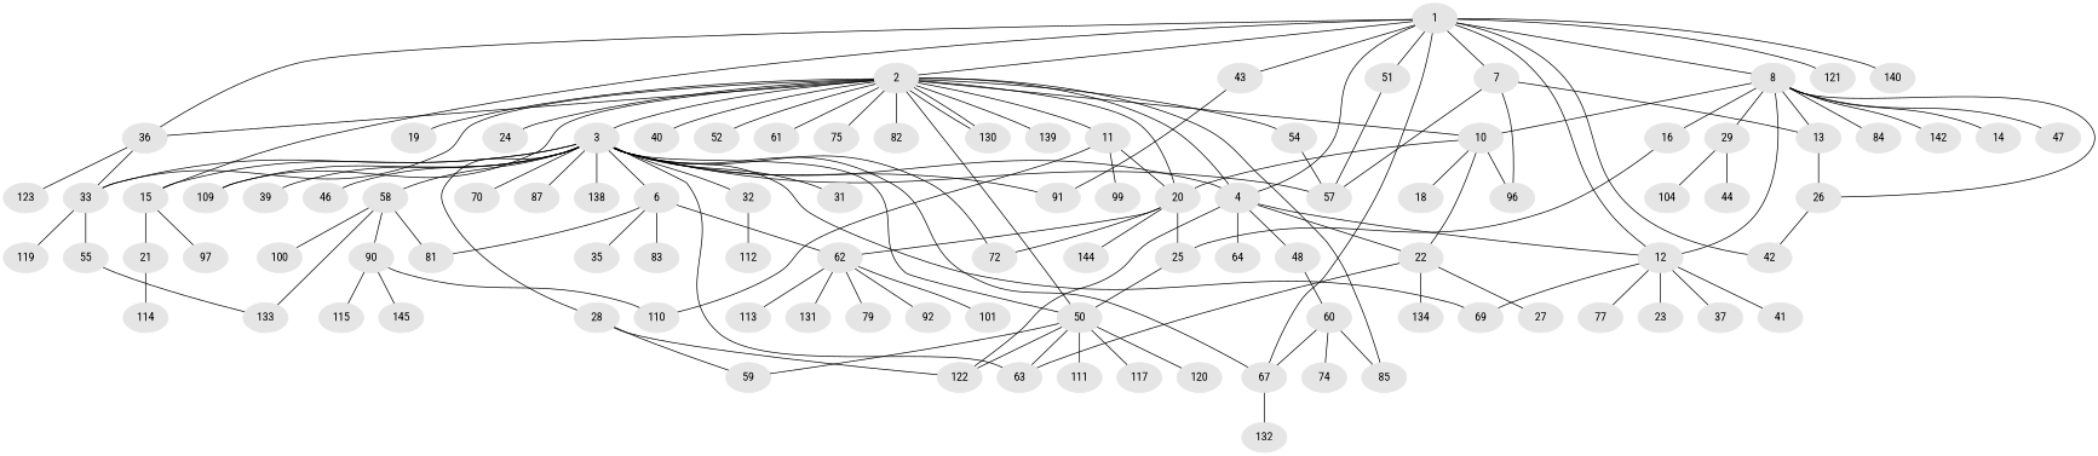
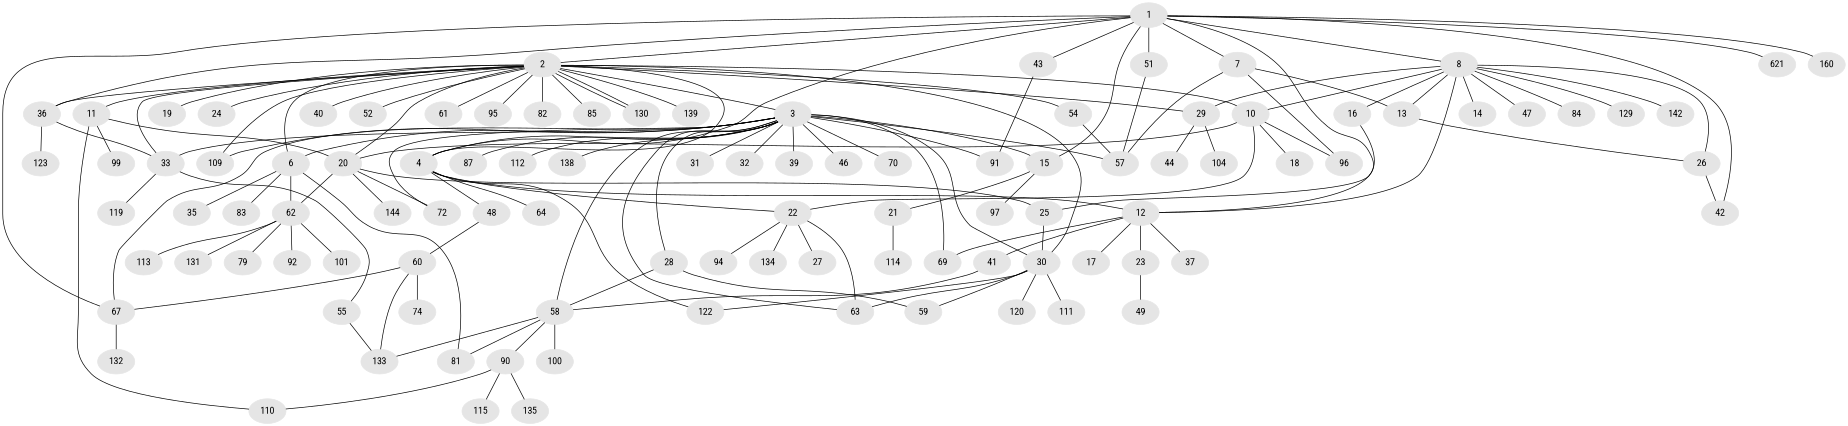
  graph {
    fontname="Roboto Condensed"
    node [color=gray90 fontname="Roboto Condensed" style=filled]
    edge [fontname="Roboto Condensed"]
    1 [super="+5"]
    2 [super="+118"]
    4 [super="+80"]
    7 [super="+98"]
    8 [super="+50"]
    12 [super="+34"]
    15
    36 [super="+106"]
    42 [super="+77"]
    43 [super="+86"]
    51 [super="+66"]
    67
-   121
-   140
+   121 [label=621]
+   140 [label=160]
    3 [super="+9"]
    6 [super="+102"]
    10 [super="+128"]
    11 [super="+65"]
    19
    20 [super="+71"]
    24
    29 [super="+53"]
-   30 [super="+124" label=50]
+   30 [super="+124"]
    33 [super="+125"]
    40
    52
    54
    61
-   75 [super="+127"]
+   75 [super="+127" label=95]
    82
    85 [super="+89"]
    109
    130
    139
    22 [super="+68"]
    48
    64
    122
    57
    13
    96 [super="+108"]
    14
    16
    26 [super="+38"]
    47 [super="+143"]
    84
+   129
    142
    69 [super="+76"]
-   17 [label=77]
+   17
    23 [super="+88"]
    37
    41 [super="+95"]
    21 [super="+73"]
    97
    123 [super="+137"]
    91 [super="+93"]
    132
    28 [super="+45"]
    31 [super="+56"]
    32
    39
    46
    58 [super="+141"]
    63 [super="+103"]
    70
    72
    87
    112
    138
    35
    62 [super="+78"]
    81 [super="+136"]
    83
    18
    99
    110
    25 [super="+107"]
    144
    104
    44
    59
    111
-   117
    120
    55
    119
    90 [super="+105"]
    100 [super="+126"]
    133
    27
+   94
    134
    60 [super="+116"]
    79
    92
    101
    113
    131
+   49
    114
    74
    115
-   135 [label=145]
+   135
    1 -- 2
    1 -- 4
    1 -- 7
    1 -- 8
    1 -- 12
    1 -- 15
    1 -- 36
    1 -- 42
    1 -- 43
    1 -- 51
    1 -- 67
    1 -- 121
    1 -- 140
    2 -- 4
    2 -- 36
    2 -- 3 [weight=2]
+   2 -- 6
    2 -- 10
    2 -- 11
    2 -- 19
    2 -- 20
    2 -- 24
+   2 -- 29
    2 -- 30
    2 -- 33
    2 -- 40
    2 -- 52
    2 -- 54
    2 -- 61
    2 -- 75
    2 -- 82
    2 -- 85
    2 -- 109
    2 -- 130
    2 -- 130
    2 -- 139
    4 -- 12
    4 -- 22
    4 -- 48
    4 -- 64
    4 -- 122
    7 -- 57
    7 -- 13
    7 -- 96
    8 -- 12
    8 -- 10
    8 -- 29
    8 -- 13
    8 -- 14
    8 -- 16
    8 -- 26
    8 -- 47
    8 -- 84
+   8 -- 129
    8 -- 142
    12 -- 69
    12 -- 17
    12 -- 23 [weight=2]
    12 -- 37
    12 -- 41
    15 -- 21
    15 -- 97
    36 -- 33
    36 -- 123
    43 -- 91
    51 -- 57
    67 -- 132
    3 -- 4
    3 -- 15
    3 -- 67
    3 -- 6
    3 -- 30
    3 -- 33
    3 -- 109
    3 -- 57
    3 -- 69
    3 -- 91
    3 -- 28
    3 -- 31
    3 -- 32
    3 -- 39
    3 -- 46
    3 -- 58
    3 -- 63
    3 -- 70
    3 -- 72
    3 -- 87
-   32 -- 112
+   3 -- 112
    3 -- 138
    6 -- 35
    6 -- 62
    6 -- 81
    6 -- 83
    10 -- 20
    10 -- 22
    10 -- 96
    10 -- 18
    11 -- 20
    11 -- 99
    11 -- 110
    20 -- 72
    20 -- 62
    20 -- 25
    20 -- 144
    29 -- 104
    29 -- 44
    30 -- 122
    30 -- 63
    30 -- 59
    30 -- 111
-   30 -- 117
    30 -- 120
    33 -- 55
    33 -- 119
    54 -- 57
    22 -- 63
    22 -- 27
+   22 -- 94
    22 -- 134
    48 -- 60
    13 -- 26
    16 -- 25
    26 -- 42
+   23 -- 49
+   41 -- 58
    21 -- 114
-   28 -- 122
+   28 -- 58
    28 -- 59
    58 -- 81
    58 -- 90
    58 -- 100
    58 -- 133
    62 -- 79
    62 -- 92
    62 -- 101
    62 -- 113
    62 -- 131
    25 -- 30
    55 -- 133
    90 -- 110
    90 -- 115
    90 -- 135
    60 -- 67
-   60 -- 85
+   60 -- 133
    60 -- 74
  }
